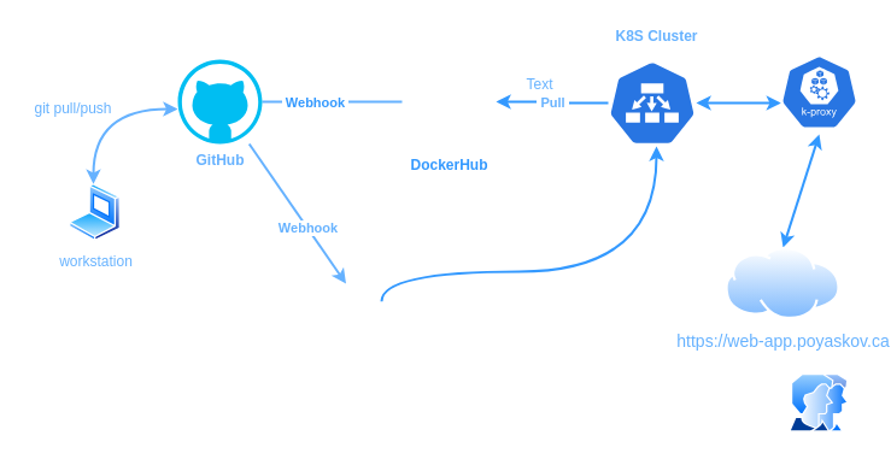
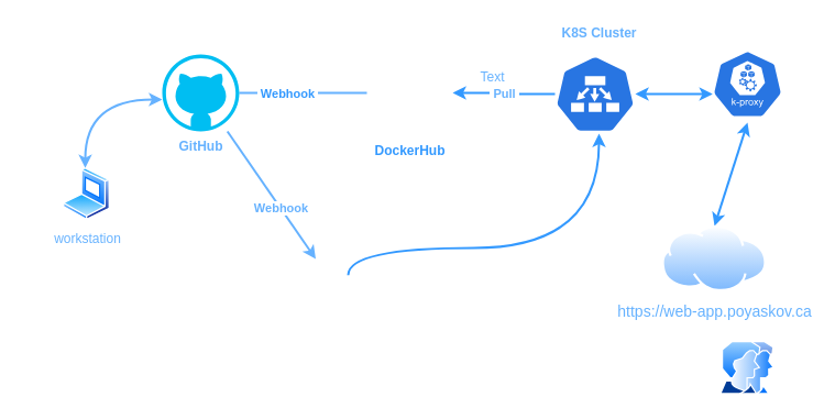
  <mxCell id="0" />
  <mxCell id="1" parent="0" />
  <mxCell id="2" style="edgeStyle=orthogonalEdgeStyle;rounded=0;orthogonalLoop=1;jettySize=auto;html=1;strokeWidth=2;strokeColor=#66B2FF;endArrow=none;" edge="1" parent="1" source="6" target="7"><mxGeometry relative="1" as="geometry"><Array as="points"><mxPoint x="307" y="84" /><mxPoint x="307" y="84" /></Array></mxGeometry></mxCell>
  <mxCell id="3" value="&amp;nbsp;Webhook&amp;nbsp;" style="edgeLabel;html=1;align=center;verticalAlign=middle;resizable=0;points=[];fontColor=#3399FF;fontStyle=1" vertex="1" connectable="0" parent="2"><mxGeometry x="0.675" y="-1" relative="1" as="geometry"><mxPoint x="-54" y="-1" as="offset" /></mxGeometry></mxCell>
  <mxCell id="4" style="rounded=0;orthogonalLoop=1;jettySize=auto;html=1;entryX=0.5;entryY=0;entryDx=0;entryDy=0;strokeWidth=2;strokeColor=#66B2FF;" edge="1" parent="1" source="6" target="8"><mxGeometry relative="1" as="geometry" /></mxCell>
  <mxCell id="5" value="Webhook" style="edgeLabel;html=1;align=center;verticalAlign=middle;resizable=0;points=[];fontColor=#66B2FF;fontStyle=1" vertex="1" connectable="0" parent="4"><mxGeometry x="0.206" relative="1" as="geometry"><mxPoint as="offset" /></mxGeometry></mxCell>
  <mxCell id="6" value="&lt;font color=&quot;#66b2ff&quot;&gt;&lt;b&gt;GitHub&lt;/b&gt;&lt;/font&gt;" style="verticalLabelPosition=bottom;html=1;verticalAlign=top;align=center;strokeColor=none;fillColor=#00BEF2;shape=mxgraph.azure.github_code;pointerEvents=1;" vertex="1" parent="1"><mxGeometry x="147" y="49" width="70" height="70" as="geometry" /></mxCell>
  <mxCell id="7" value="&lt;font color=&quot;#3399ff&quot;&gt;&lt;b&gt;DockerHub&lt;/b&gt;&lt;/font&gt;" style="shape=image;html=1;verticalAlign=top;verticalLabelPosition=bottom;labelBackgroundColor=#ffffff;imageAspect=0;aspect=fixed;image=https://cdn3.iconfinder.com/data/icons/social-media-2169/24/social_media_social_media_logo_docker-128.png" vertex="1" parent="1"><mxGeometry x="333" y="45" width="78" height="78" as="geometry" /></mxCell>
  <mxCell id="8" value="" style="shape=image;html=1;verticalAlign=top;verticalLabelPosition=bottom;labelBackgroundColor=#ffffff;imageAspect=0;aspect=fixed;image=https://cdn4.iconfinder.com/data/icons/logos-brands-5/24/jenkins-128.png;fontColor=#3399FF;" vertex="1" parent="1"><mxGeometry x="257" y="235" width="59" height="59" as="geometry" /></mxCell>
  <mxCell id="9" value="&amp;nbsp;Pull&amp;nbsp;" style="edgeStyle=orthogonalEdgeStyle;rounded=0;orthogonalLoop=1;jettySize=auto;html=1;strokeColor=#3399FF;strokeWidth=2;fontColor=#66B2FF;fontStyle=1" edge="1" parent="1" source="11" target="7"><mxGeometry relative="1" as="geometry" /></mxCell>
  <mxCell id="10" style="edgeStyle=orthogonalEdgeStyle;rounded=0;orthogonalLoop=1;jettySize=auto;html=1;entryX=0.005;entryY=0.63;entryDx=0;entryDy=0;entryPerimeter=0;strokeColor=#3399FF;strokeWidth=2;fontColor=#3399FF;startArrow=classic;startFill=1;endArrow=classic;endFill=1;" edge="1" parent="1" source="11" target="15"><mxGeometry relative="1" as="geometry" /></mxCell>
  <mxCell id="11" value="" style="html=1;dashed=0;whitespace=wrap;fillColor=#2875E2;strokeColor=#ffffff;points=[[0.005,0.63,0],[0.1,0.2,0],[0.9,0.2,0],[0.5,0,0],[0.995,0.63,0],[0.72,0.99,0],[0.5,1,0],[0.28,0.99,0]];shape=mxgraph.kubernetes.icon;prIcon=ep" vertex="1" parent="1"><mxGeometry x="504" y="49" width="73" height="72" as="geometry" /></mxCell>
  <mxCell id="12" style="edgeStyle=orthogonalEdgeStyle;rounded=0;orthogonalLoop=1;jettySize=auto;html=1;startArrow=none;startFill=0;endArrow=classic;endFill=1;strokeColor=#3399FF;strokeWidth=2;fontColor=#3399FF;curved=1;exitX=1;exitY=0.25;exitDx=0;exitDy=0;" edge="1" parent="1" source="8"><mxGeometry relative="1" as="geometry"><mxPoint x="137" y="335" as="sourcePoint" /><mxPoint x="544" y="121" as="targetPoint" /><Array as="points"><mxPoint x="316" y="225" /><mxPoint x="544" y="225" /></Array></mxGeometry></mxCell>
  <mxCell id="13" value="&lt;font color=&quot;#66b2ff&quot;&gt;workstation&lt;/font&gt;" style="aspect=fixed;perimeter=ellipsePerimeter;html=1;align=center;shadow=0;dashed=0;spacingTop=3;image;image=img/lib/active_directory/laptop_client.svg;" vertex="1" parent="1"><mxGeometry x="57" y="152.22" width="43" height="47.78" as="geometry" /></mxCell>
  <mxCell id="14" style="edgeStyle=none;rounded=0;orthogonalLoop=1;jettySize=auto;html=1;exitX=0.5;exitY=1;exitDx=0;exitDy=0;exitPerimeter=0;entryX=0.5;entryY=0;entryDx=0;entryDy=0;startArrow=classic;startFill=1;endArrow=classic;endFill=1;strokeColor=#3399FF;strokeWidth=2;fontColor=#66B2FF;" edge="1" parent="1" source="15" target="18"><mxGeometry relative="1" as="geometry" /></mxCell>
  <mxCell id="15" value="" style="html=1;dashed=0;whitespace=wrap;fillColor=#2875E2;strokeColor=#ffffff;points=[[0.005,0.63,0],[0.1,0.2,0],[0.9,0.2,0],[0.5,0,0],[0.995,0.63,0],[0.72,0.99,0],[0.5,1,0],[0.28,0.99,0]];shape=mxgraph.kubernetes.icon;prIcon=k_proxy;fontColor=#3399FF;" vertex="1" parent="1"><mxGeometry x="647" y="41" width="64" height="70" as="geometry" /></mxCell>
  <mxCell id="16" style="edgeStyle=orthogonalEdgeStyle;rounded=0;orthogonalLoop=1;jettySize=auto;html=1;startArrow=classic;startFill=1;endArrow=classic;endFill=1;strokeWidth=2;fontColor=#3399FF;curved=1;entryX=0;entryY=0.5;entryDx=0;entryDy=0;entryPerimeter=0;strokeColor=#66B2FF;" edge="1" parent="1" source="13"><mxGeometry relative="1" as="geometry"><mxPoint x="17" y="172.298" as="sourcePoint" /><mxPoint x="147" y="90" as="targetPoint" /><Array as="points"><mxPoint x="77" y="90" /></Array></mxGeometry></mxCell>
  <mxCell id="17" value="K8S Cluster" style="text;html=1;resizable=0;autosize=1;align=center;verticalAlign=middle;points=[];fillColor=none;strokeColor=none;rounded=0;fontColor=#66B2FF;fontStyle=1" vertex="1" parent="1"><mxGeometry x="504" y="20" width="80" height="20" as="geometry" /></mxCell>
  <mxCell id="18" value="&lt;font style=&quot;font-size: 14px&quot;&gt;https://web-app.poyaskov.ca&lt;/font&gt;" style="aspect=fixed;perimeter=ellipsePerimeter;html=1;align=center;shadow=0;dashed=0;spacingTop=3;image;image=img/lib/active_directory/internet_cloud.svg;fontColor=#66B2FF;" vertex="1" parent="1"><mxGeometry x="601.38" y="205" width="95.24" height="60" as="geometry" /></mxCell>
- <mxCell id="19" value="git pull/push" style="text;html=1;resizable=0;autosize=1;align=center;verticalAlign=middle;points=[];fillColor=none;strokeColor=none;rounded=0;fontColor=#66B2FF;" vertex="1" parent="1"><mxGeometry x="20" y="80" width="80" height="20" as="geometry" /></mxCell>
  <mxCell id="20" value="" style="aspect=fixed;perimeter=ellipsePerimeter;html=1;align=center;shadow=0;dashed=0;spacingTop=3;image;image=img/lib/active_directory/user_accounts.svg;fontColor=#66B2FF;" vertex="1" parent="1"><mxGeometry x="654" y="310" width="50" height="48.5" as="geometry" /></mxCell>
  <mxCell id="21" value="Text" style="text;html=1;resizable=0;autosize=1;align=center;verticalAlign=middle;points=[];fillColor=none;strokeColor=none;rounded=0;fontColor=#66B2FF;" vertex="1" parent="1"><mxGeometry x="427" y="60" width="40" height="20" as="geometry" /></mxCell>
